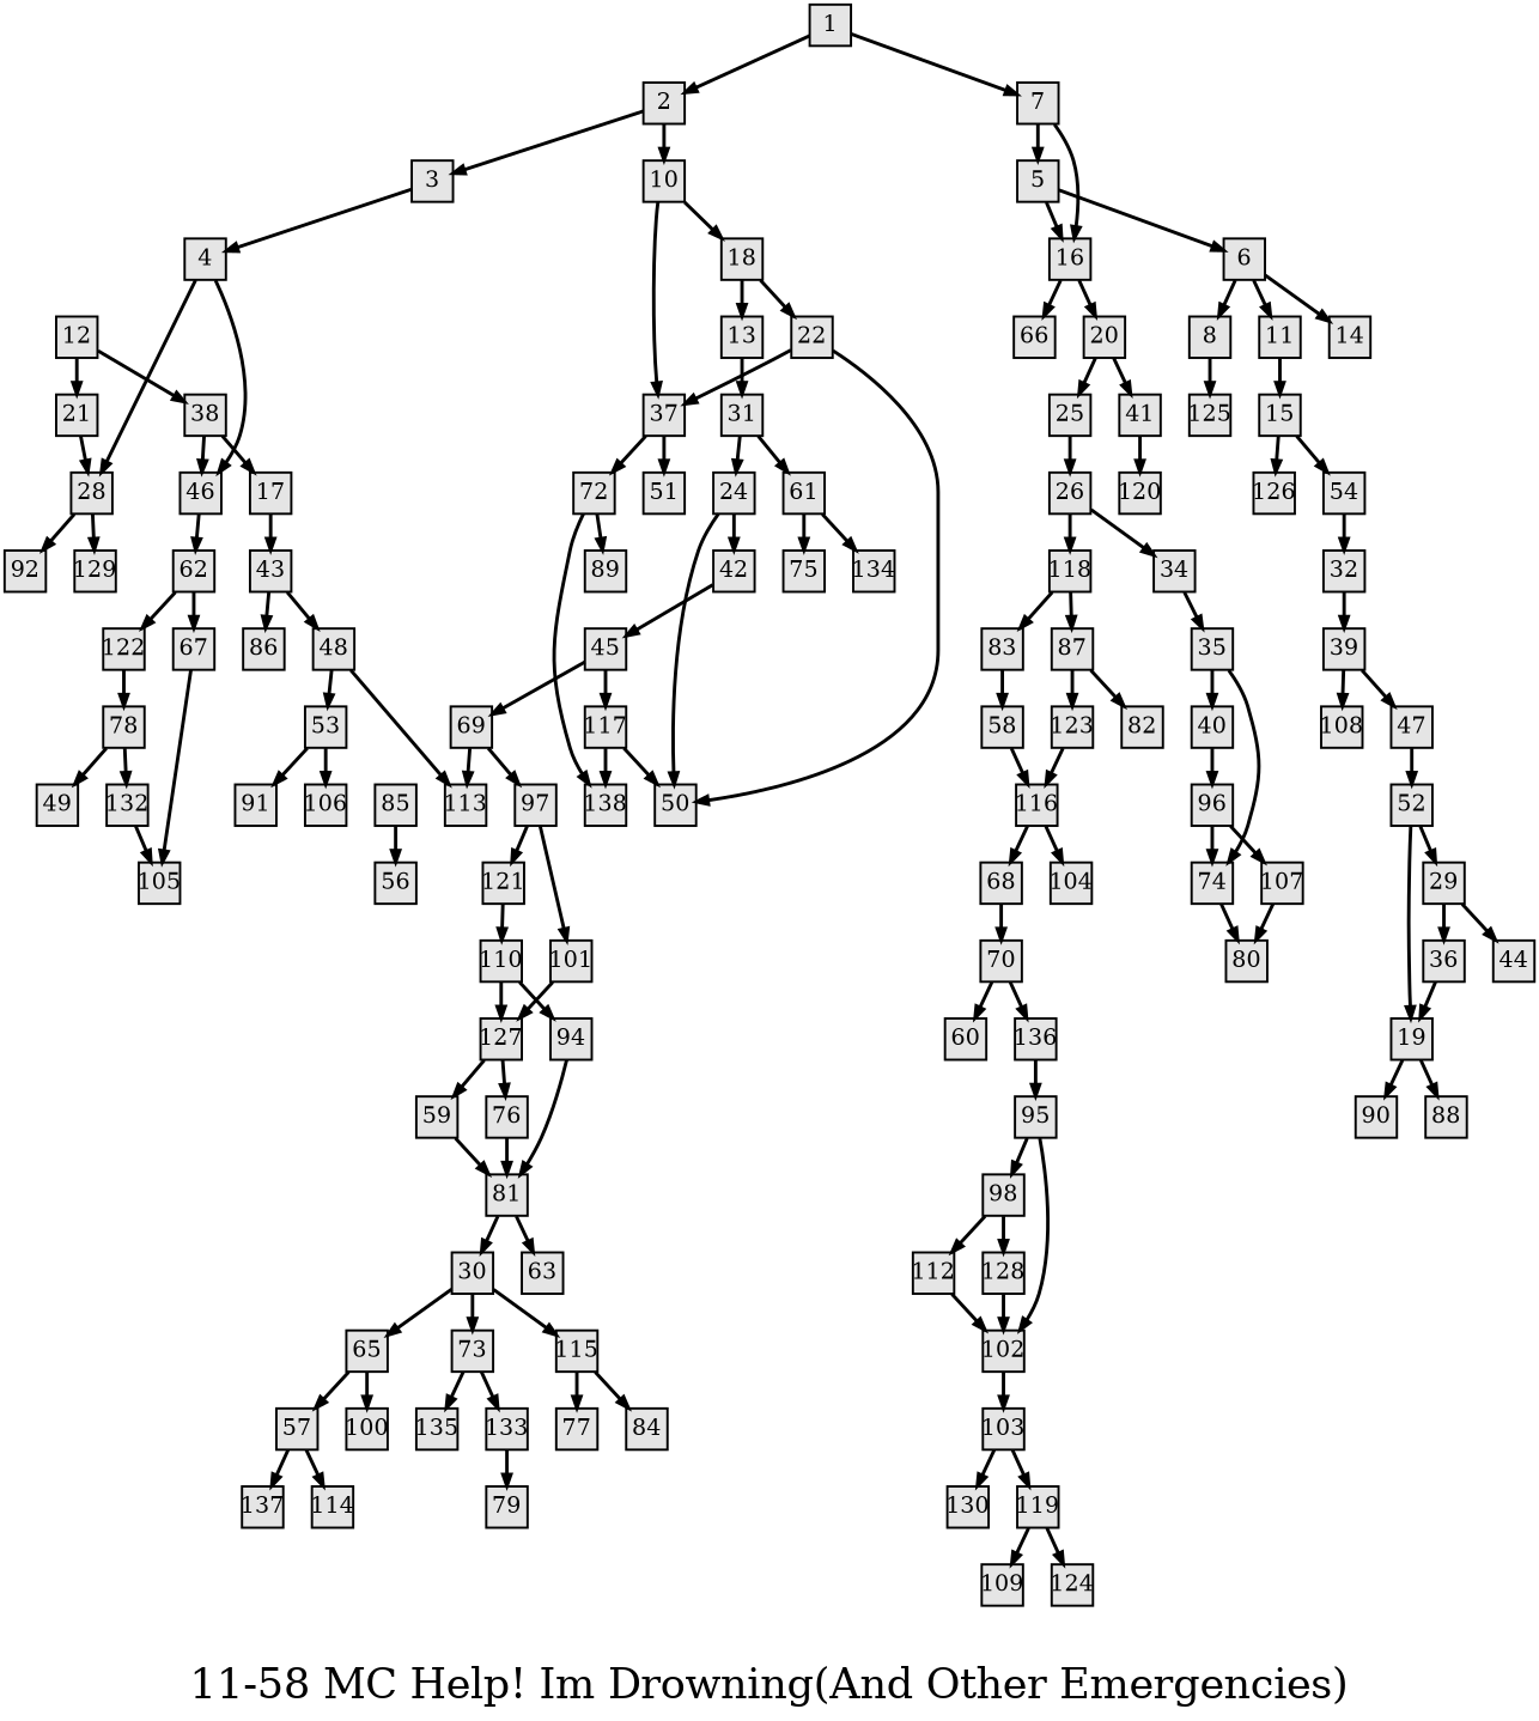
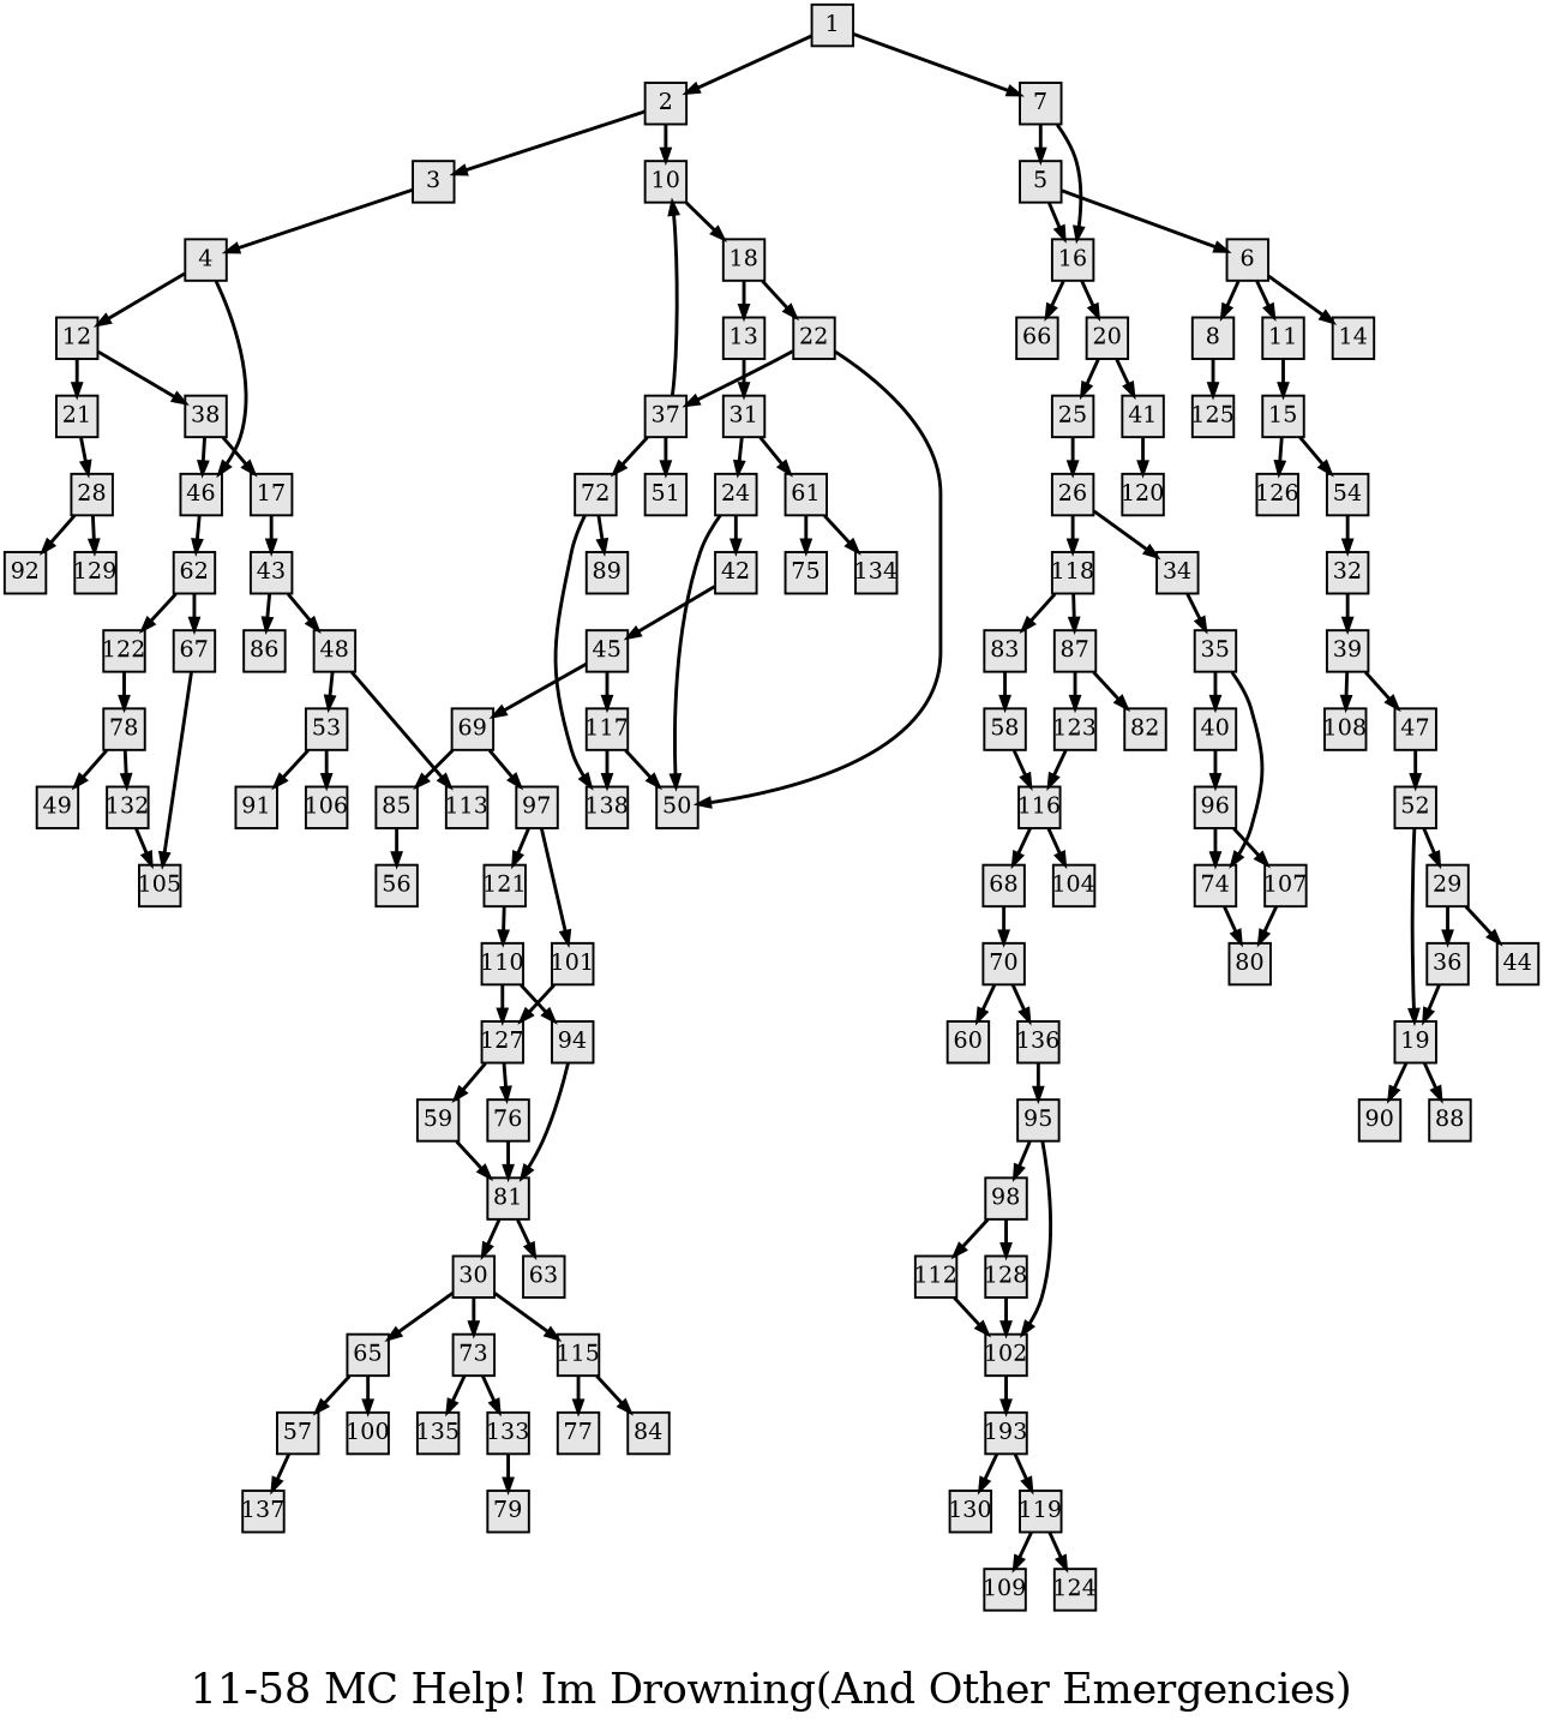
  digraph {
    fontsize=36
    label="11-58 MC Help! Im Drowning(And Other Emergencies)"
    nodesep=0.35
    ordering=out
    rankdir=TB
    ranksep=0.45
    node [fillcolor=grey90 fixedsize=true fontsize=20 labelfloat=true margin="0,0" penwidth=2 regular=true shape=rect style=filled]
    edge [fontsize=12 labelfloat=true penwidth=3]
    1
    2
    7
    3
    10
    5
    16
    4
    37
    18
    6
    66
    20
    12
    46
    72
    51
    13
    22
    21
    38
    62
    28
    17
    122
    67
    8
    11
    14
    25
    41
    125
    15
    126
    54
    138
    89
    31
    50
    32
    92
    129
    43
    24
    61
    42
    75
    134
    39
    26
    120
    86
    48
    53
    113
    19
    90
    88
    118
    34
    45
    69
    117
    83
    87
    35
    58
    123
    82
    40
    74
    29
    44
    36
    n75 [label=65]
    30
    73
    115
    57
    100
    135
    133
    77
    84
    137
-   114
    79
    108
    47
    52
    96
    80
    107
    n94 [label=85]
    97
    91
    106
    56
    121
    101
    78
    105
    116
    68
    104
    70
    59
    81
    63
    49
    132
    110
    127
    60
    136
    95
    98
    102
    76
    94
    112
    128
-   103
+   103 [label=193]
    130
    119
    109
    124
    1 -> 2
    1 -> 7
    2 -> 3
    2 -> 10
    7 -> 5
    7 -> 16
    3 -> 4
-   10 -> 37
+   37 -> 10
    10 -> 18
    5 -> 16
    5 -> 6
    16 -> 66
    16 -> 20
-   4 -> 28
+   4 -> 12
    4 -> 46
    37 -> 72
    37 -> 51
    18 -> 13
    18 -> 22
    6 -> 8
    6 -> 11
    6 -> 14
    20 -> 25
    20 -> 41
    12 -> 21
    12 -> 38
    46 -> 62
    72 -> 138
    72 -> 89
    13 -> 31
    22 -> 37
    22 -> 50
    21 -> 28
    38 -> 46
    38 -> 17
    62 -> 122
    62 -> 67
    28 -> 92
    28 -> 129
    17 -> 43
    122 -> 78
    67 -> 105
    8 -> 125
    11 -> 15
    25 -> 26
    41 -> 120
    15 -> 126
    15 -> 54
    54 -> 32
    31 -> 24
    31 -> 61
    32 -> 39
    43 -> 86
    43 -> 48
    24 -> 50
    24 -> 42
    61 -> 75
    61 -> 134
    42 -> 45
    39 -> 108
    39 -> 47
    26 -> 118
    26 -> 34
    48 -> 53
    48 -> 113
    53 -> 91
    53 -> 106
    19 -> 90
    19 -> 88
    118 -> 83
    118 -> 87
    34 -> 35
    45 -> 69
    45 -> 117
-   69 -> 113
+   69 -> n94
    69 -> 97
    117 -> 138
    117 -> 50
    83 -> 58
    87 -> 123
    87 -> 82
    35 -> 40
    35 -> 74
    58 -> 116
    123 -> 116
    40 -> 96
    74 -> 80
    29 -> 44
    29 -> 36
    36 -> 19
    n75 -> 57
    n75 -> 100
    30 -> n75
    30 -> 73
    30 -> 115
    73 -> 135
    73 -> 133
    115 -> 77
    115 -> 84
    57 -> 137
-   57 -> 114
    133 -> 79
    47 -> 52
    52 -> 19
    52 -> 29
    96 -> 74
    96 -> 107
    107 -> 80
    n94 -> 56
    97 -> 121
    97 -> 101
    121 -> 110
    101 -> 127
    78 -> 49
    78 -> 132
    116 -> 68
    116 -> 104
    68 -> 70
    70 -> 60
    70 -> 136
    59 -> 81
    81 -> 30
    81 -> 63
    132 -> 105
    110 -> 127
    110 -> 94
    127 -> 59
    127 -> 76
    136 -> 95
    95 -> 98
    95 -> 102
    98 -> 112
    98 -> 128
    102 -> 103
    76 -> 81
    94 -> 81
    112 -> 102
    128 -> 102
    103 -> 130
    103 -> 119
    119 -> 109
    119 -> 124
  }
